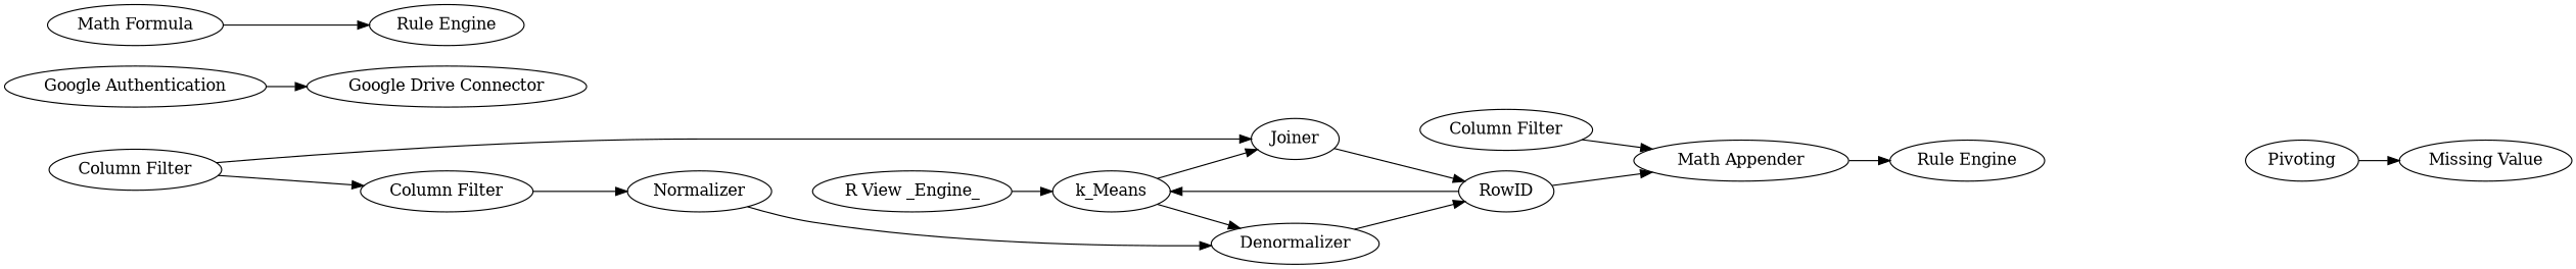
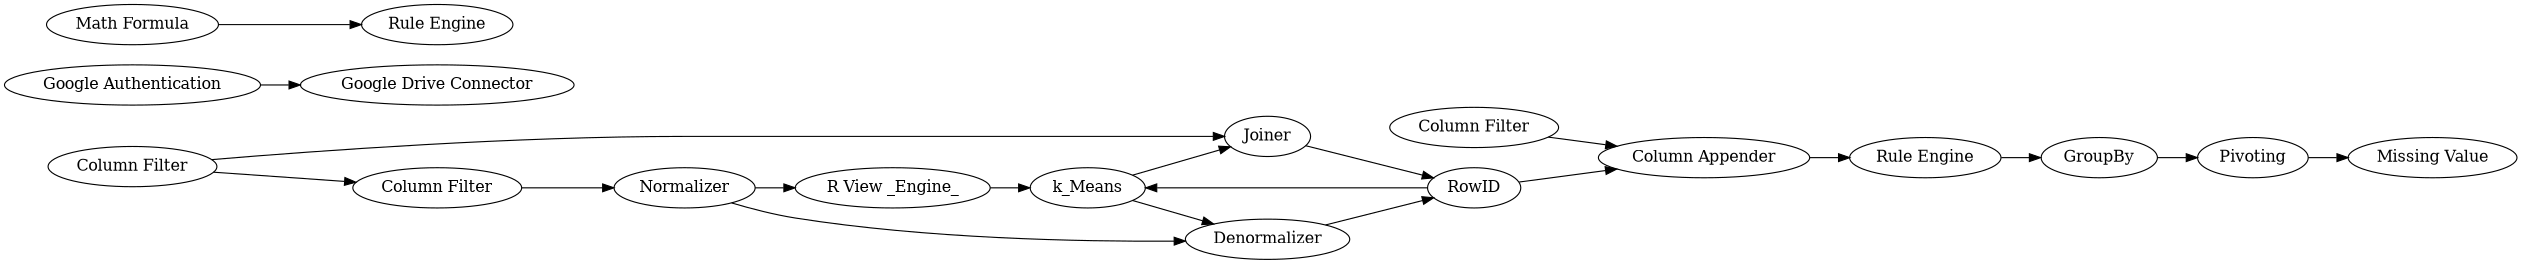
  digraph {
    rankdir=LR
    n1 [label=k_Means]
    n2 [label=Denormalizer]
    n3 [label=Joiner]
    n4 [label=RowID]
    n5 [label=Normalizer]
    n6 [label="R View _Engine_"]
-   n7 [label="Math Appender"]
+   n7 [label="Column Appender"]
    n8 [label="Google Authentication"]
    n9 [label="Google Drive Connector"]
    n10 [label="Column Filter"]
    n11 [label="Column Filter"]
    n12 [label="Column Filter"]
+   n13 [label=GroupBy]
    n14 [label=Pivoting]
    n15 [label="Missing Value"]
    n16 [label="Rule Engine"]
    n17 [label="Math Formula"]
    n18 [label="Rule Engine"]
    n1 -> n2
    n1 -> n3
    n2 -> n4
    n3 -> n4
    n4 -> n1
    n4 -> n7
    n5 -> n2
+   n5 -> n6
    n6 -> n1
    n7 -> n16
    n8 -> n9
    n10 -> n3
    n10 -> n11
    n11 -> n5
    n12 -> n7
+   n13 -> n14
    n14 -> n15
+   n16 -> n13
    n17 -> n18
  }
